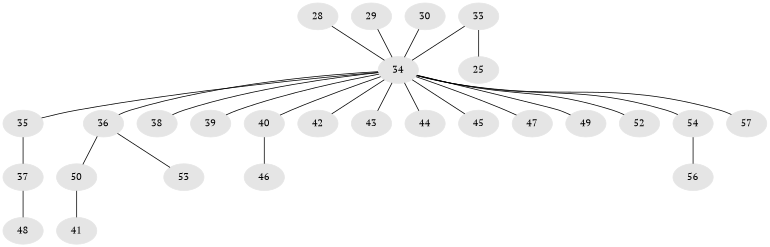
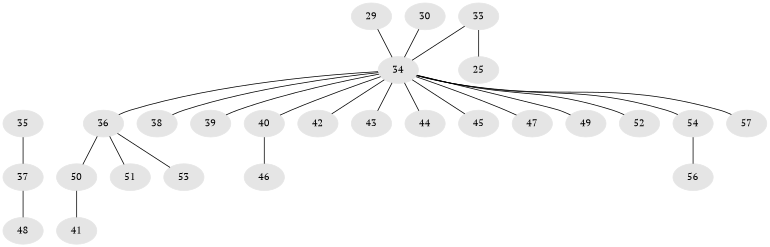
  graph {
    fontname="PT Serif"
    node [color=gray90 fontname="PT Serif" style=filled]
    edge [fontname="PT Serif"]
    34 [super="+13+15+14+16+17+10+12+18+31+32+19+21+23+22+26+27"]
    35
    36 [super="+24+20"]
    38
    39
    40
    42 [super="+25"]
    43
    44
    45
    47
    49
    52
    54
    57
-   28
    29
    30
    33
    n20 [label=25]
    37
    50
+   51
    53
    46
    56
    48
    41
-   34 -- 35
    34 -- 36
    34 -- 38
    34 -- 39
    34 -- 40
    34 -- 42
    34 -- 43
    34 -- 44
    34 -- 45
    34 -- 47
    34 -- 49
    34 -- 52
    34 -- 54
    34 -- 57
    35 -- 37
    36 -- 50
+   36 -- 51
    36 -- 53
    40 -- 46
    54 -- 56
-   28 -- 34
    29 -- 34
    30 -- 34
    33 -- 34
    33 -- n20
    37 -- 48
    50 -- 41
  }
